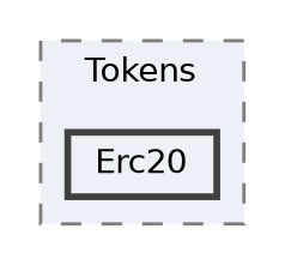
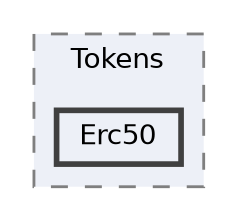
  digraph {
    compound=true
-   n1 [color=grey25 fillcolor="#edf0f7" fontname=Helvetica fontsize=10 height=0.2 label=Erc20 shape=box style="filled,bold" width=0.4]
+   n1 [color=grey25 fillcolor="#edf0f7" fontname=Helvetica fontsize=10 height=0.2 label=Erc50 shape=box style="filled,bold" width=0.4]
    subgraph cluster_1 {
      bgcolor="#edf0f7"
      fontname=Helvetica
      fontsize=10
      label=Tokens
      pencolor=grey50
      style="filled,dashed"
      n1
    }
  }
